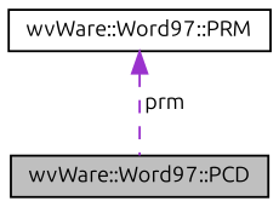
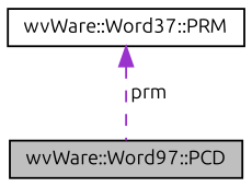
  digraph {
    fontname=Ubuntu
    node [color=black fontname=Ubuntu fontsize=10 shape=record style=filled]
    n1 [fillcolor=grey75 fontcolor=black height=0.2 label="wvWare::Word97::PCD" width=0.4]
-   n2 [fillcolor=white height=0.2 label="wvWare::Word97::PRM" width=0.4]
+   n2 [fillcolor=white height=0.2 label="wvWare::Word37::PRM" width=0.4]
    n2 -> n1 [color=darkorchid3 dir=back fontname=Ubuntu fontsize=10 label=" prm" labelfontname=Helvetica labelfontsize=10 style=dashed]
  }
